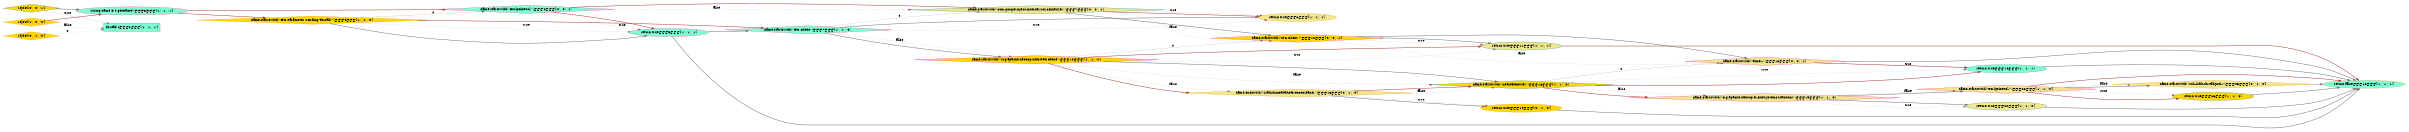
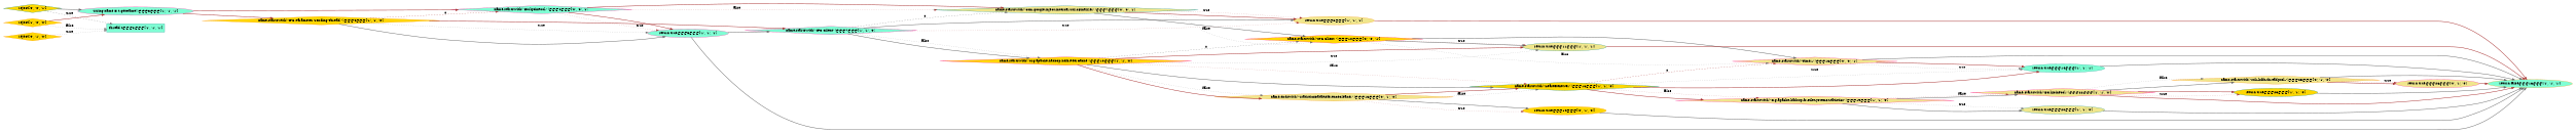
  digraph {
    rankdir=LR
    node [color=deeppink fillcolor=khaki shape=diamond style=filled]
    edge [color=gray40 style=bold]
    n1 [color=darkorange label="name.endsWith(\"StatisticsDataReferenceCleaner\")@@@13@@@['0', '1', '0']"]
    n2 [color=teal fillcolor=gold label="name.startsWith(\"LeaseRenewer\")@@@16@@@['1', '1', '0']"]
    n3 [color=darkorange fillcolor=gold label="return true@@@14@@@['0', '1', '0']" shape=ellipse]
    n4 [label="name.startsWith(\"Timer-\")@@@13@@@['0', '0', '1']"]
    n5 [color=teal fillcolor=aquamarine label="return true@@@14@@@['1', '1', '1']" shape=ellipse]
    n6 [label="name.startsWith(\"org.apache.hadoop.fs.FileSystem$Statistics\")@@@19@@@['1', '1', '0']"]
    n7 [color=darkorange fillcolor=aquamarine label="return false@@@16@@@['1', '1', '1']" shape=ellipse]
    n8 [color=teal fillcolor=aquamarine label="Thread t@@@2@@@['1', '1', '1']" shape=box]
+   n9 [label="return true@@@26@@@['0', '1', '0']" shape=ellipse]
    n10 [fillcolor=aquamarine label="String name = t.getName()@@@3@@@['1', '1', '1']" shape=ellipse]
    n11 [fillcolor=aquamarine label="name.startsWith(\"ForkJoinPool.\")@@@4@@@['0', '0', '1']"]
    n12 [color=darkorange fillcolor=gold label="name.startsWith(\"IPC Parameter Sending Thread \")@@@4@@@['1', '1', '0']"]
    n13 [color=teal label="name.startsWith(\"com.google.inject.internal.util.$Finalizer\")@@@7@@@['0', '0', '1']"]
    n14 [fillcolor=aquamarine label="return true@@@5@@@['1', '1', '1']" shape=ellipse]
    n15 [fillcolor=aquamarine label="name.startsWith(\"IPC Client\")@@@7@@@['1', '1', '0']"]
    n16 [color=darkorange label="return true@@@8@@@['1', '1', '1']" shape=ellipse]
    n17 [fillcolor=gold label="name.startsWith(\"org.apache.hadoop.hdfs.PeerCache\")@@@10@@@['1', '1', '0']"]
    n18 [fillcolor=gold label="name.startsWith(\"IPC Client \")@@@10@@@['0', '0', '1']"]
    n19 [color=teal label="return true@@@11@@@['1', '1', '1']" shape=ellipse]
    n20 [color=darkorange fillcolor=gold label="reject['1', '0', '0']"]
    n21 [label="name.startsWith(\"ForkJoinPool.\")@@@22@@@['1', '1', '0']"]
    n22 [color=teal label="return true@@@20@@@['1', '1', '0']" shape=ellipse]
    n23 [color=teal fillcolor=gold label="return true@@@23@@@['1', '1', '0']" shape=ellipse]
    n24 [color=darkorange label="name.startsWith(\"solr-hdfs-threadpool-\")@@@25@@@['0', '1', '0']"]
    n25 [color=darkorange fillcolor=gold label="reject['0', '1', '0']"]
    n26 [color=teal fillcolor=gold label="reject['0', '0', '1']"]
    n1 -> n2 [color=brown]
    n1 -> n2 [label=false style=dotted]
    n1 -> n3 [color=brown label=true style=dotted]
    n1 -> n3
    n2 -> n4 [color=brown label=0 style=dashed]
    n2 -> n5 [color=brown]
    n2 -> n5 [label=true style=dotted]
    n2 -> n6 [color=brown]
    n2 -> n6 [color=brown label=false style=dotted]
    n3 -> n7
    n4 -> n5 [color=brown]
    n4 -> n5 [label=true style=dotted]
    n4 -> n7
    n5 -> n7
    n6 -> n21 [color=brown label=false style=dotted]
    n6 -> n21
    n6 -> n22
    n6 -> n22 [label=true style=dotted]
+   n9 -> n7 [color=brown]
    n10 -> n11 [color=brown]
    n10 -> n12 [color=brown]
    n11 -> n13 [color=brown]
    n11 -> n13 [color=brown label=false style=dotted]
    n11 -> n14 [color=brown]
    n11 -> n14 [color=brown label=true style=dotted]
    n12 -> n11 [color=brown label=0 style=dashed]
    n12 -> n14
    n12 -> n14 [label=true style=dotted]
    n12 -> n15 [color=brown]
    n13 -> n16 [color=brown label=true style=dotted]
    n13 -> n16 [color=brown]
    n13 -> n18
    n13 -> n18 [label=false style=dotted]
    n14 -> n7
    n14 -> n15
    n15 -> n13 [label=0 style=dashed]
    n15 -> n16 [color=brown label=true style=dotted]
    n15 -> n16
    n15 -> n17
    n15 -> n17 [label=false style=dotted]
+   n16 -> n7 [color=brown]
    n17 -> n1 [color=brown]
    n17 -> n1 [label=false style=dotted]
    n17 -> n2 [color=brown label=false style=dotted]
    n17 -> n2
    n17 -> n18 [label=0 style=dashed]
    n17 -> n19 [label=true style=dotted]
    n17 -> n19 [color=brown]
    n18 -> n4
    n18 -> n4 [label=false style=dotted]
    n18 -> n19 [color=brown label=true style=dotted]
    n18 -> n19
    n19 -> n7 [color=brown]
    n20 -> n8 [label=false style=dotted]
    n20 -> n10 [color=brown]
    n21 -> n7 [color=brown]
    n21 -> n23 [color=brown]
    n21 -> n23 [color=brown label=true style=dotted]
    n21 -> n24 [label=false style=dotted]
    n21 -> n24
    n22 -> n7
    n23 -> n7
    n24 -> n7
-   n25 -> n8 [label=0 style=dotted]
+   n24 -> n9 [color=brown label=true style=dotted]
+   n24 -> n9 [color=brown]
+   n25 -> n8 [label=true style=dotted]
    n26 -> n8 [label=true style=dashed]
    n26 -> n10
  }
